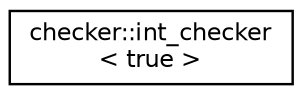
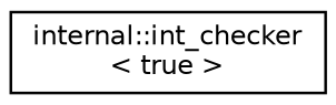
  digraph {
    rankdir=TB
-   n1 [color=black fillcolor=white fontname=Helvetica fontsize=10 height=0.2 label="checker::int_checker\l\< true \>" shape=record style=filled width=0.4]
+   n1 [color=black fillcolor=white fontname=Helvetica fontsize=10 height=0.2 label="internal::int_checker\l\< true \>" shape=record style=filled width=0.4]
  }
